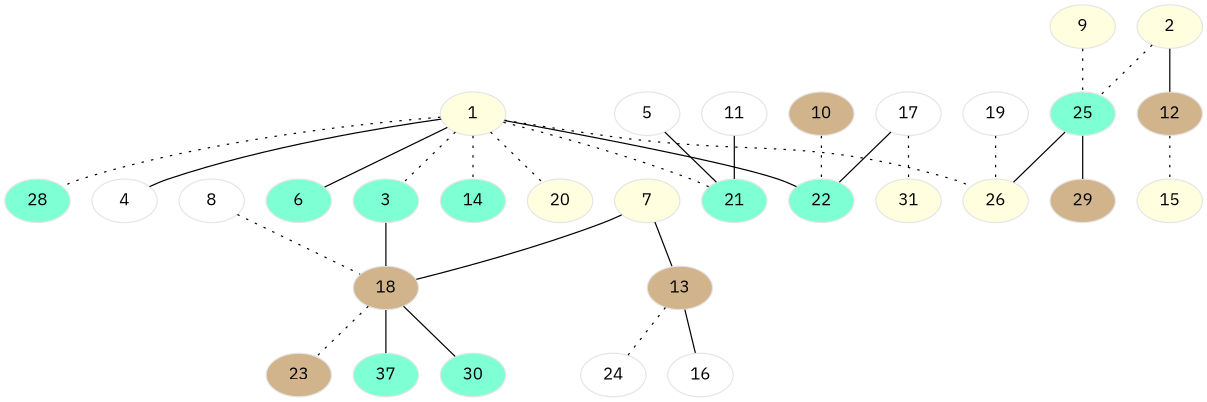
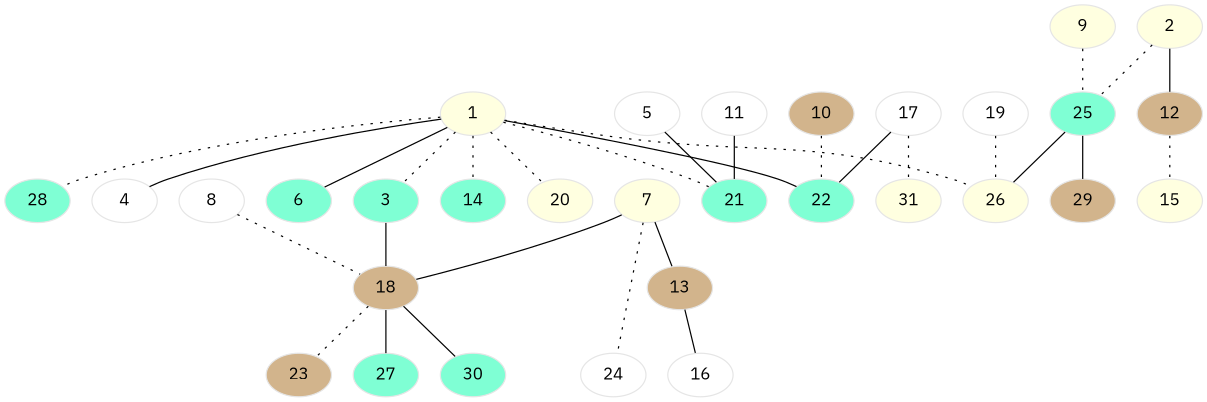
  graph {
    fontname="IBM Plex Sans"
    node [color=gray90 fillcolor=aquamarine fontname="IBM Plex Sans" style=filled]
    edge [fontname="IBM Plex Sans" style=dotted weight=1.0]
    1 [fillcolor=lightyellow]
    3
    4 [fillcolor=white]
    6
    14
    20 [fillcolor=lightyellow]
    21
    22
    26 [fillcolor=lightyellow]
    28
    18 [fillcolor=tan]
    2 [fillcolor=lightyellow]
    12 [fillcolor=tan]
    25
    15 [fillcolor=lightyellow]
    29 [fillcolor=tan]
    23 [fillcolor=tan]
-   27 [label=37]
+   27
    30
    16 [fillcolor=white]
    5 [fillcolor=white]
    7 [fillcolor=lightyellow]
    13 [fillcolor=tan]
    24 [fillcolor=white]
    8 [fillcolor=white]
    9 [fillcolor=lightyellow]
    10 [fillcolor=tan]
    11 [fillcolor=white]
    17 [fillcolor=white]
    31 [fillcolor=lightyellow]
    19 [fillcolor=white]
    1 -- 3
    1 -- 4 [style=solid]
    1 -- 6 [style=solid]
    1 -- 14
    1 -- 20
    1 -- 21
    1 -- 22 [style=solid]
    1 -- 26
    1 -- 28
    3 -- 18 [style=solid]
    18 -- 23
    18 -- 27 [style=solid]
    18 -- 30 [style=solid]
    2 -- 12 [style=solid]
    2 -- 25
    12 -- 15
    25 -- 26 [style=solid]
    25 -- 29 [style=solid]
    5 -- 21 [style=solid]
    7 -- 18 [style=solid]
    7 -- 13 [style=solid]
    13 -- 16 [style=solid]
-   13 -- 24
+   7 -- 24
    8 -- 18
    9 -- 25
    10 -- 22
    11 -- 21 [style=solid]
    17 -- 22 [style=solid]
    17 -- 31
    19 -- 26
  }
